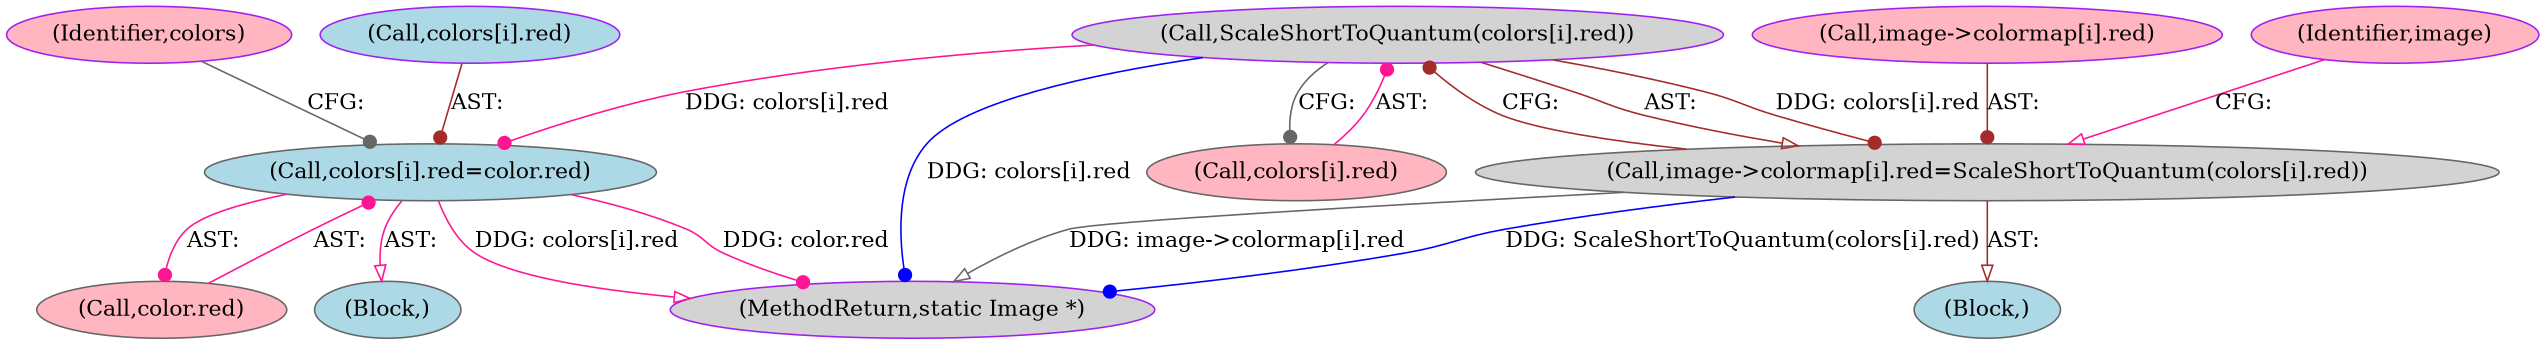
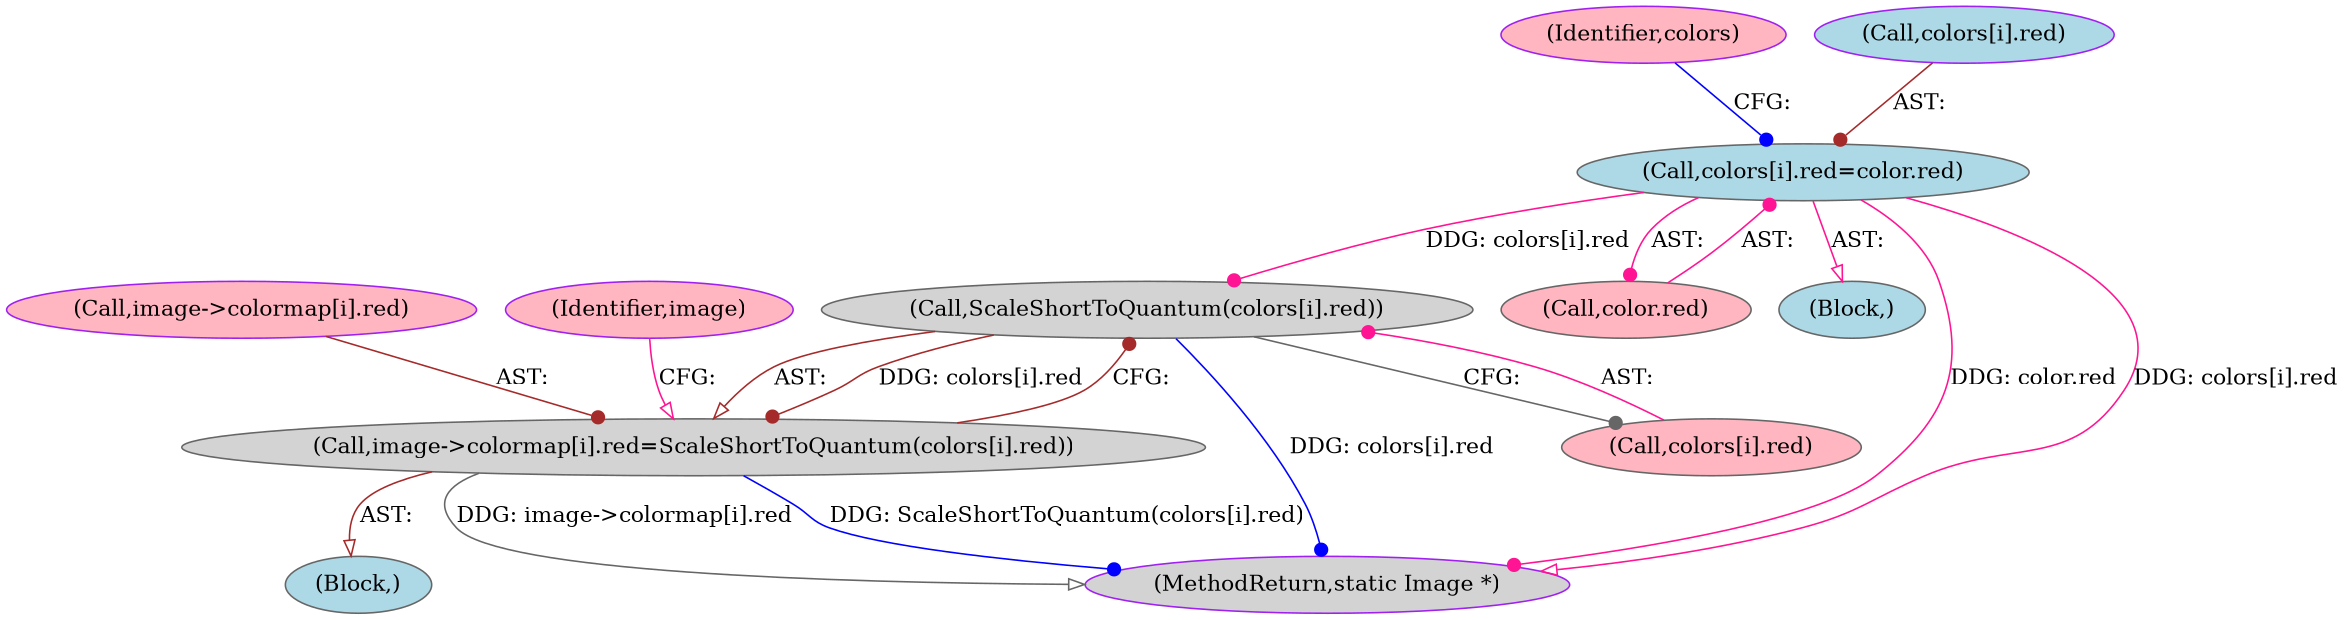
  digraph {
    node [color=gray40 fillcolor=lightpink style=filled]
    edge [arrowhead=dot color=deeppink]
    n1 [fillcolor=lightblue label="(Call,colors[i].red=color.red)"]
-   n2 [color=purple fillcolor=lightgrey label="(Call,ScaleShortToQuantum(colors[i].red))"]
+   n2 [fillcolor=lightgrey label="(Call,ScaleShortToQuantum(colors[i].red))"]
    n3 [label="(Call,color.red)"]
    n4 [fillcolor=lightblue label="(Block,)"]
    n5 [color=purple fillcolor=lightgrey label="(MethodReturn,static Image *)"]
    n6 [fillcolor=lightgrey label="(Call,image->colormap[i].red=ScaleShortToQuantum(colors[i].red))"]
    n7 [label="(Call,colors[i].red)"]
    n8 [fillcolor=lightblue label="(Block,)"]
    n9 [color=purple label="(Call,image->colormap[i].red)"]
    n10 [color=purple label="(Identifier,image)"]
    n11 [color=purple label="(Identifier,colors)"]
    n12 [color=purple fillcolor=lightblue label="(Call,colors[i].red)"]
-   n2 -> n1 [label="DDG: colors[i].red"]
+   n1 -> n2 [label="DDG: colors[i].red"]
    n1 -> n3 [label="AST: "]
    n1 -> n4 [arrowhead=onormal label="AST: "]
    n1 -> n5 [label="DDG: color.red"]
    n1 -> n5 [arrowhead=onormal label="DDG: colors[i].red"]
    n2 -> n5 [color=blue label="DDG: colors[i].red"]
    n2 -> n6 [arrowhead=onormal color=brown label="AST: "]
    n2 -> n6 [color=brown label="DDG: colors[i].red"]
    n2 -> n7 [color=gray40 label="CFG: "]
    n3 -> n1 [label="AST: "]
    n6 -> n2 [color=brown label="CFG: "]
    n6 -> n5 [arrowhead=onormal color=gray40 label="DDG: image->colormap[i].red"]
    n6 -> n5 [color=blue label="DDG: ScaleShortToQuantum(colors[i].red)"]
    n6 -> n8 [arrowhead=onormal color=brown label="AST: "]
    n7 -> n2 [label="AST: "]
    n9 -> n6 [color=brown label="AST: "]
    n10 -> n6 [arrowhead=onormal label="CFG: "]
-   n11 -> n1 [color=gray40 label="CFG: "]
+   n11 -> n1 [color=blue label="CFG: "]
    n12 -> n1 [color=brown label="AST: "]
  }
